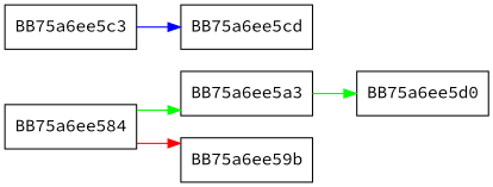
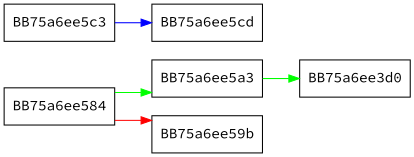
  digraph {
    fontname="Source Code Pro"
    rankdir=LR
    splines=ortho
    node [fontname="Source Code Pro" shape=box]
    edge [color=green fontname="Source Code Pro"]
    BB75a6ee584
    BB75a6ee5a3
    BB75a6ee59b
-   BB75a6ee5d0
+   BB75a6ee5d0 [label=BB75a6ee3d0]
    BB75a6ee5c3
    BB75a6ee5cd
    BB75a6ee584 -> BB75a6ee5a3
    BB75a6ee584 -> BB75a6ee59b [color=red]
    BB75a6ee5a3 -> BB75a6ee5d0
    BB75a6ee5c3 -> BB75a6ee5cd [color=blue]
  }
